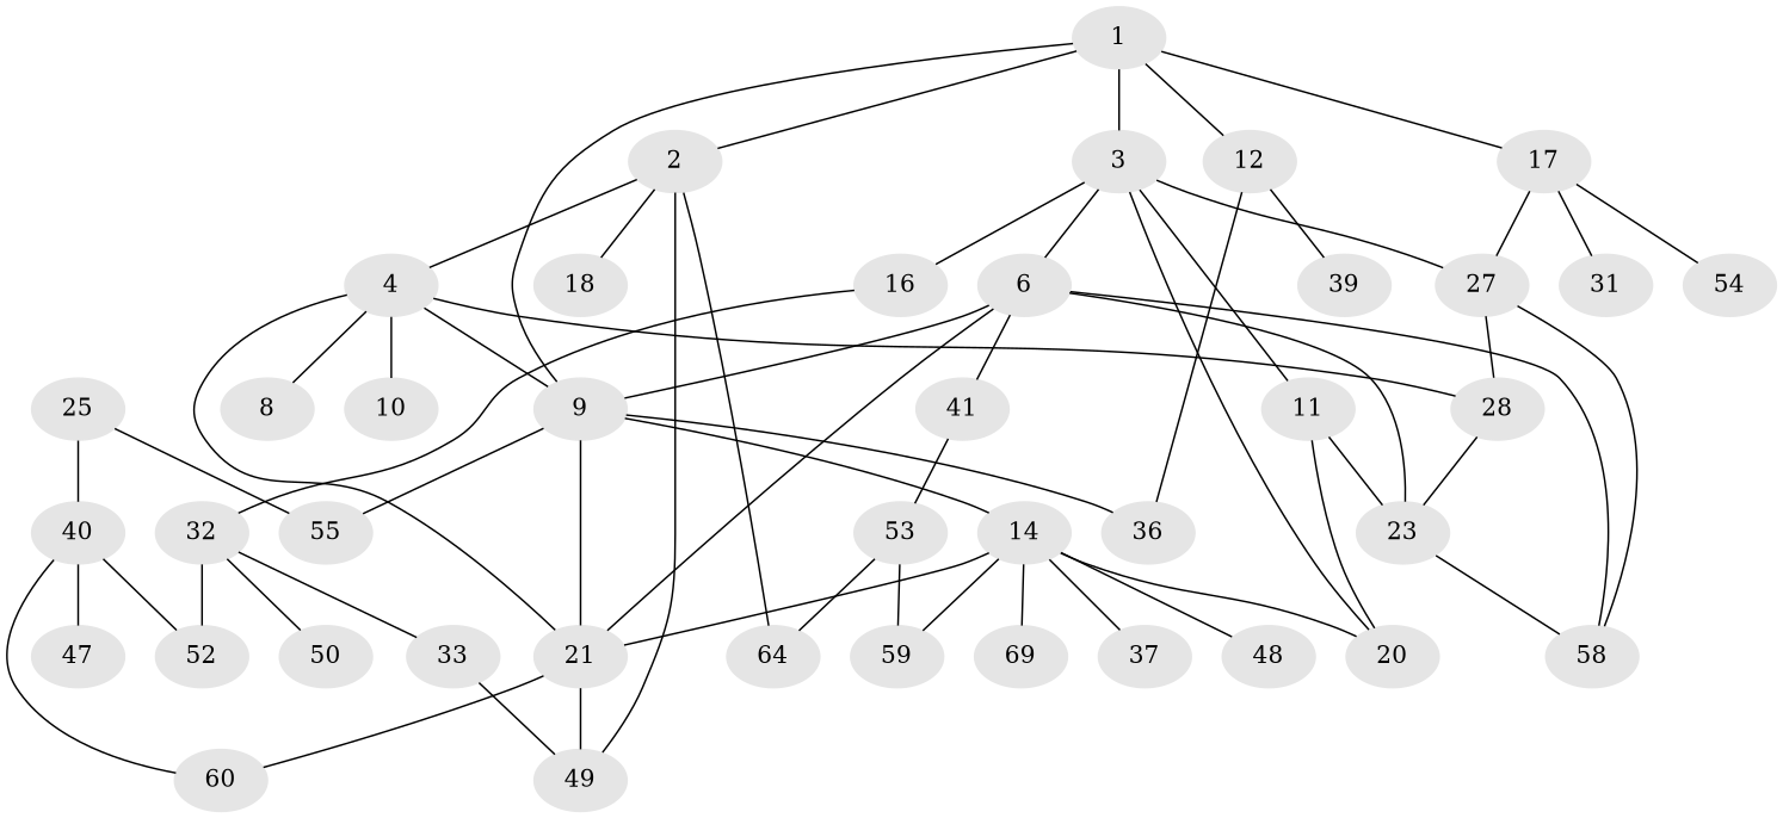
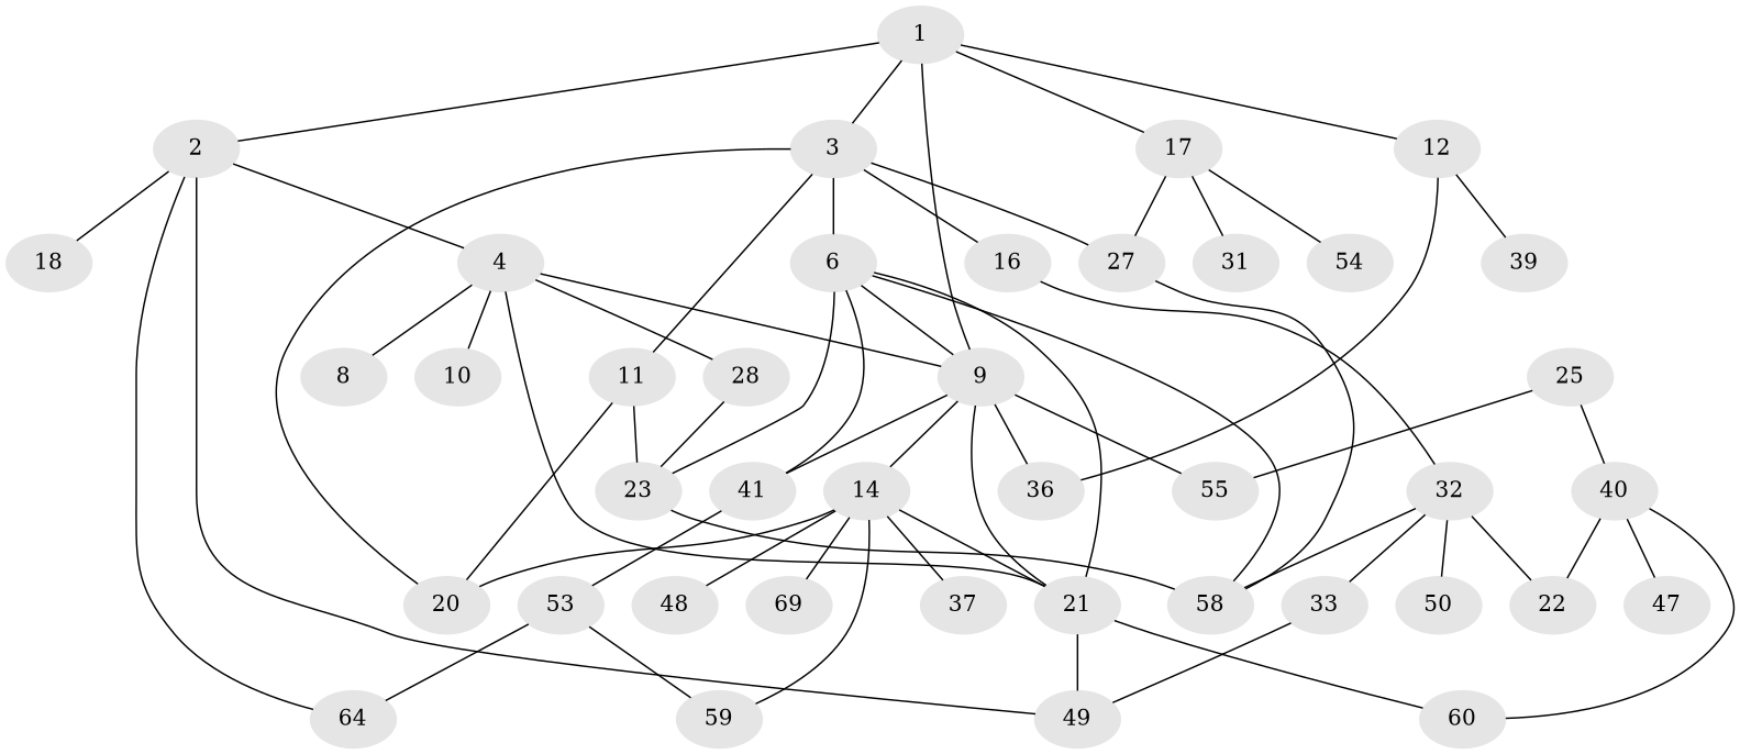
  graph {
    node [color=gray90 style=filled]
    2 [super="+44"]
    4 [super="+5"]
    18 [super="+42"]
    49
    64 [super="+67"]
    1
    3 [super="+13"]
    9 [super="+38"]
    12 [super="+15"]
    17 [super="+29"]
    6 [super="+22"]
    11 [super="+19"]
    16 [super="+61"]
    20 [super="+34"]
    27 [super="+43"]
    21 [super="+57"]
    41
    14 [super="+24"]
    36
    55 [super="+62"]
    39
    31
    54
    8
    10
    28 [super="+35"]
    23 [super="+26"]
    58 [super="+63"]
    32 [super="+45"]
    60
    53 [super="+56"]
    37
    48
    59
    69
    25 [super="+30"]
    40 [super="+66"]
    33 [super="+46"]
    50
-   52
+   52 [label=22]
    47
    2 -- 4
    2 -- 18
    2 -- 49
    2 -- 64
    4 -- 9
    4 -- 21
    4 -- 8
    4 -- 10
    4 -- 28
    1 -- 2
    1 -- 3
    1 -- 9
    1 -- 12
    1 -- 17
    3 -- 6
    3 -- 11
    3 -- 16
    3 -- 20
    3 -- 27
    9 -- 21
+   9 -- 41
    9 -- 14
    9 -- 36
    9 -- 55
    12 -- 36
    12 -- 39
    17 -- 27
    17 -- 31
    17 -- 54
    6 -- 9
    6 -- 21
    6 -- 41
    6 -- 23
    6 -- 58
    11 -- 20
    11 -- 23 [weight=2]
    16 -- 32
-   27 -- 28
    27 -- 58
    21 -- 49
    21 -- 60
    41 -- 53
    14 -- 20
    14 -- 21
    14 -- 37
    14 -- 48
    14 -- 59
    14 -- 69
    28 -- 23
    23 -- 58
+   32 -- 58
    32 -- 33
    32 -- 50
    32 -- 52
    53 -- 64
    53 -- 59
    25 -- 55
    25 -- 40
    40 -- 60
    40 -- 52
    40 -- 47
    33 -- 49
  }
